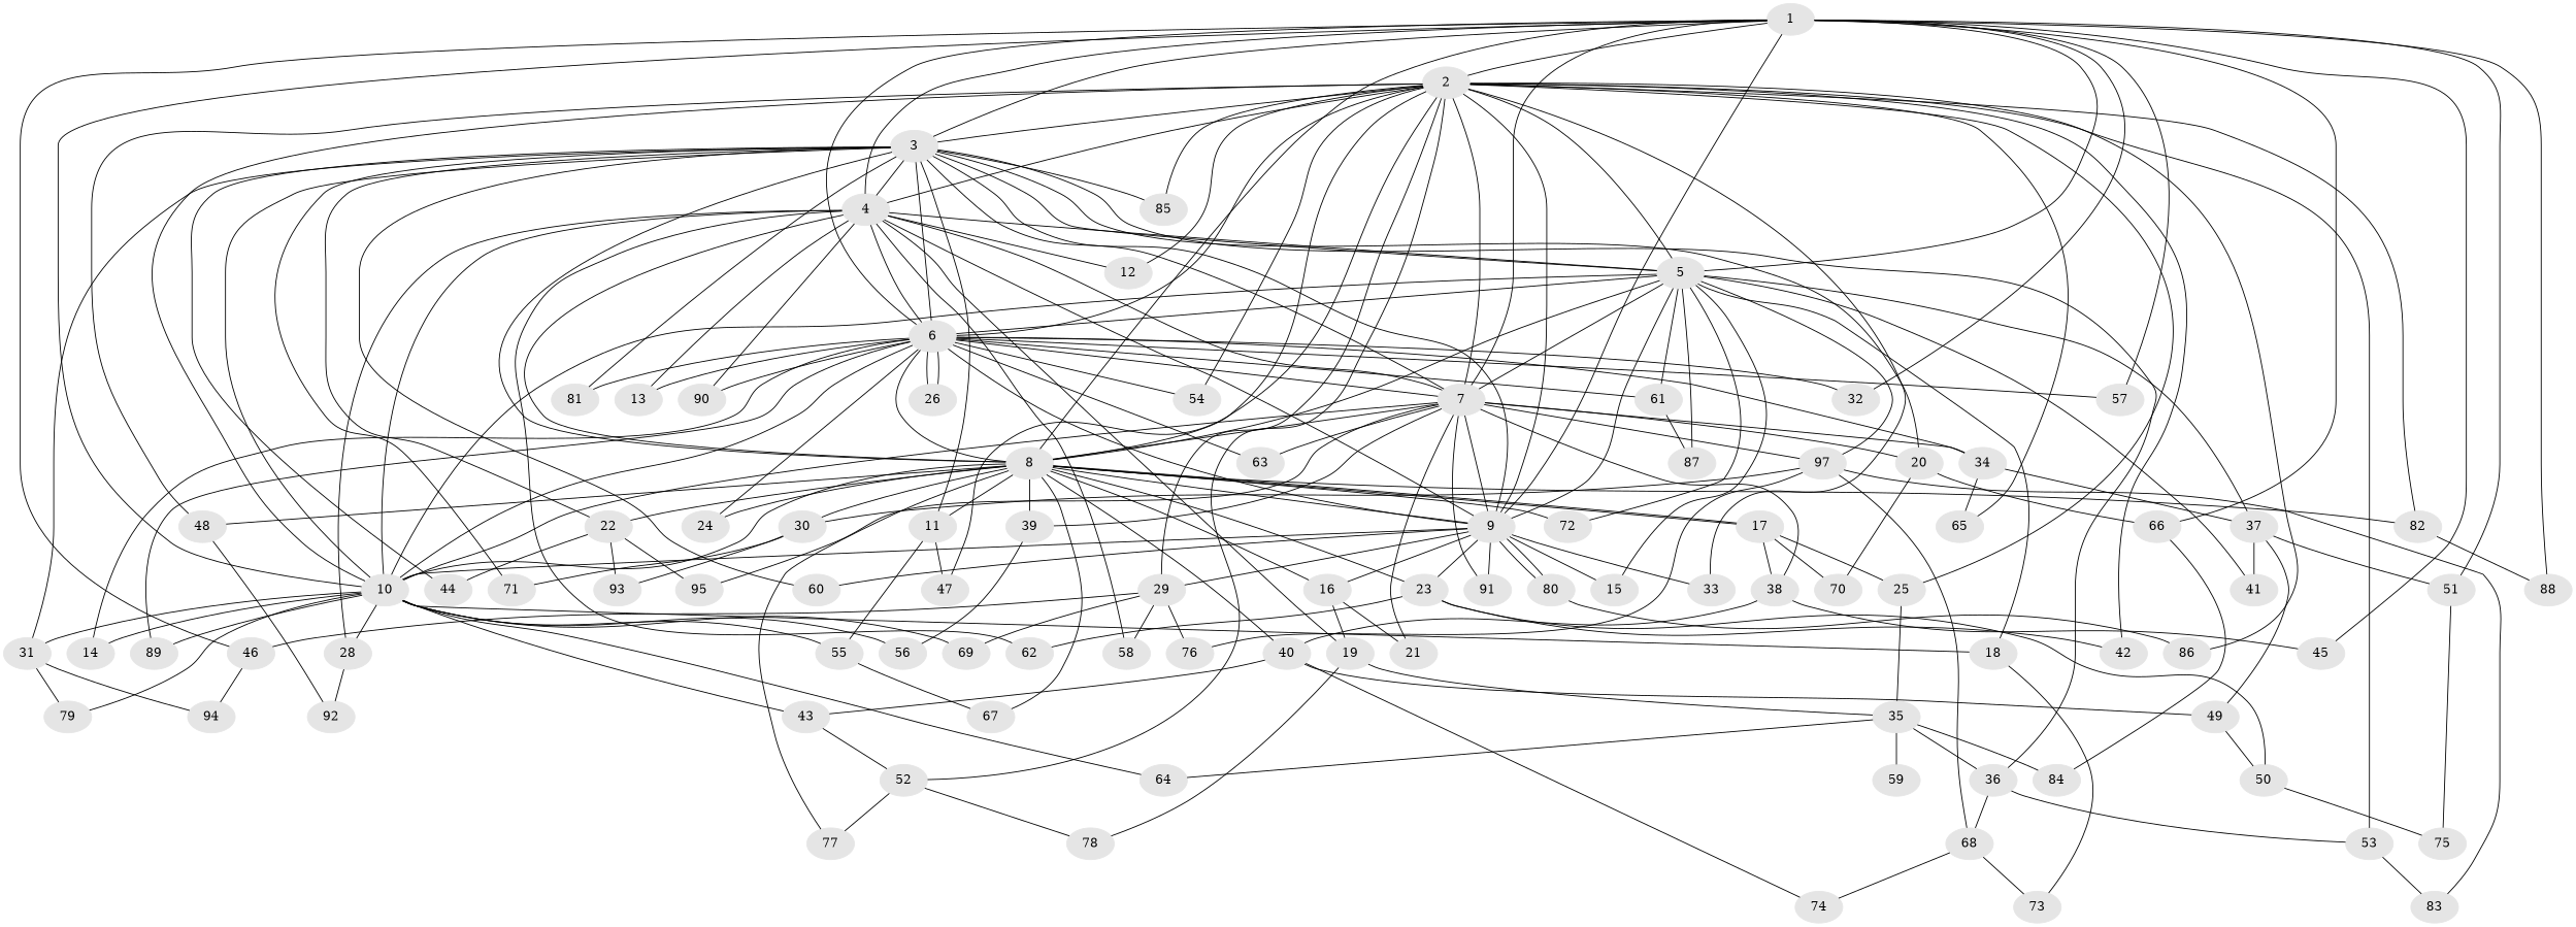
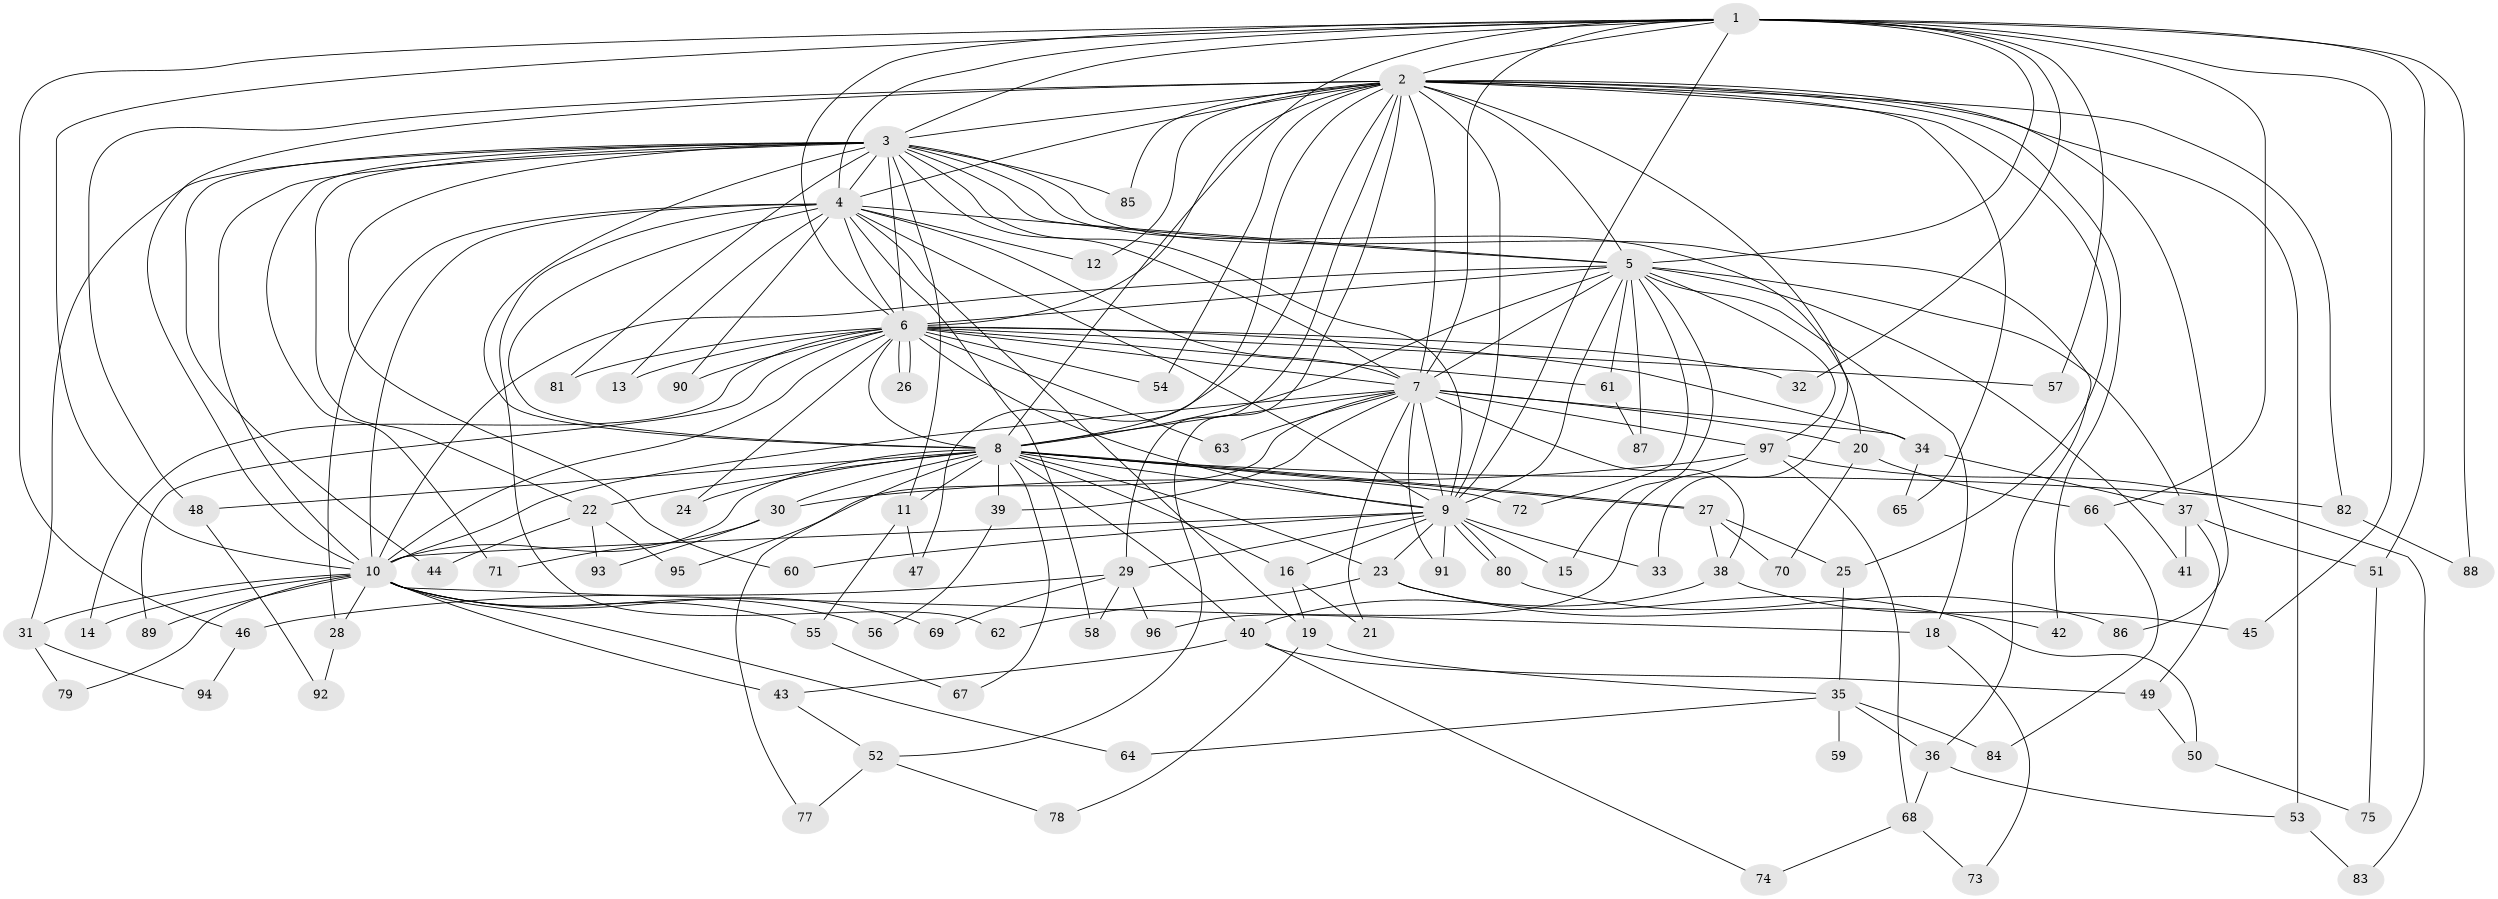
  graph {
    node [color=gray90 style=filled]
    1
    2
    3
    4
    5
    6
    7
    8
    9
    10
    32
    45
    46
    51
    57
    66
    88
    12
    25
    29
    33
    42
    47
    48
    52
    53
    54
    65
    82
    85
    86
    11
    20
    22
    31
    36
    44
    60
    71
    81
    13
    19
    28
    58
    62
    90
    15
    18
    n49 [label=97]
    37
    41
    61
    72
    87
    14
    24
    26
    34
    63
    89
    21
    38
    39
    91
    95
    16
-   17
+   17 [label=27]
    23
    30
    40
    67
    77
    80
    43
    55
    56
    64
    69
    79
    94
    75
    84
    35
-   76
+   76 [label=96]
    92
    78
    83
    70
    93
    68
    73
    49
    50
    74
    59
    1 -- 2
    1 -- 3
    1 -- 4
    1 -- 5
    1 -- 6
    1 -- 7
    1 -- 8
    1 -- 9
    1 -- 10
    1 -- 32
    1 -- 45
    1 -- 46
    1 -- 51
    1 -- 57
    1 -- 66
    1 -- 88
    2 -- 3
    2 -- 4
    2 -- 5
    2 -- 6
    2 -- 7
    2 -- 8
    2 -- 9
    2 -- 10
    2 -- 12
    2 -- 25
    2 -- 29
    2 -- 33
    2 -- 42
    2 -- 47
    2 -- 48
    2 -- 52
    2 -- 53
    2 -- 54
    2 -- 65
    2 -- 82
    2 -- 85
    2 -- 86
    3 -- 4
    3 -- 5
    3 -- 6
    3 -- 7
    3 -- 8
    3 -- 9
    3 -- 10
    3 -- 85
    3 -- 11
    3 -- 20
    3 -- 22
    3 -- 31
    3 -- 36
    3 -- 44
    3 -- 60
    3 -- 71
    3 -- 81
    4 -- 5
    4 -- 6
    4 -- 7
    4 -- 8
    4 -- 9
    4 -- 10
    4 -- 12
    4 -- 13
    4 -- 19
    4 -- 28
    4 -- 58
    4 -- 62
    4 -- 90
    5 -- 6
    5 -- 7
    5 -- 8
    5 -- 9
    5 -- 10
    5 -- 15
    5 -- 18
    5 -- n49
    5 -- 37
    5 -- 41
    5 -- 61
    5 -- 72
    5 -- 87
    6 -- 7
    6 -- 8
    6 -- 9
    6 -- 10
    6 -- 32
    6 -- 57
    6 -- 54
    6 -- 81
    6 -- 13
    6 -- 90
    6 -- 61
    6 -- 14
    6 -- 24
    6 -- 26
    6 -- 26
    6 -- 34
    6 -- 63
    6 -- 89
    7 -- 8
    7 -- 9
    7 -- 10
    7 -- 20
    7 -- n49
    7 -- 34
    7 -- 63
    7 -- 21
    7 -- 38
    7 -- 39
    7 -- 91
    7 -- 95
    8 -- 9
    8 -- 10
    8 -- 48
    8 -- 82
    8 -- 11
    8 -- 22
    8 -- 72
    8 -- 24
    8 -- 39
    8 -- 16
    8 -- 17
    8 -- 17
    8 -- 23
    8 -- 30
    8 -- 40
    8 -- 67
    8 -- 77
    9 -- 10
    9 -- 29
    9 -- 33
    9 -- 60
    9 -- 15
    9 -- 91
    9 -- 16
    9 -- 23
    9 -- 80
    9 -- 80
    10 -- 31
    10 -- 28
    10 -- 18
    10 -- 14
    10 -- 89
    10 -- 43
    10 -- 55
    10 -- 56
    10 -- 64
    10 -- 69
    10 -- 79
    46 -- 94
    51 -- 75
    66 -- 84
    25 -- 35
    29 -- 46
    29 -- 58
    29 -- 69
    29 -- 76
    48 -- 92
    52 -- 77
    52 -- 78
    53 -- 83
    82 -- 88
    11 -- 47
    11 -- 55
    20 -- 66
    20 -- 70
    22 -- 44
    22 -- 95
    22 -- 93
    31 -- 79
    31 -- 94
    36 -- 53
    36 -- 68
    19 -- 35
    19 -- 78
    28 -- 92
    18 -- 73
    n49 -- 30
    n49 -- 76
    n49 -- 83
    n49 -- 68
    37 -- 51
    37 -- 41
    37 -- 49
    61 -- 87
    34 -- 65
    34 -- 37
    38 -- 45
    38 -- 40
    39 -- 56
    16 -- 19
    16 -- 21
    17 -- 25
    17 -- 38
    17 -- 70
    23 -- 42
    23 -- 62
    23 -- 50
    30 -- 71
    30 -- 93
    40 -- 43
    40 -- 49
    40 -- 74
    80 -- 86
    43 -- 52
    55 -- 67
    35 -- 36
    35 -- 64
    35 -- 84
    35 -- 59
    68 -- 73
    68 -- 74
    49 -- 50
    50 -- 75
  }
